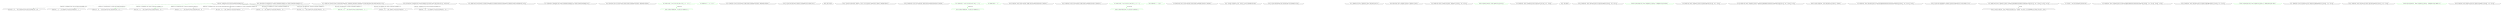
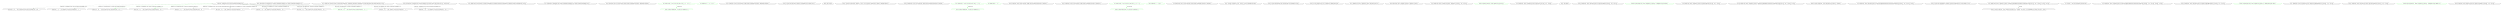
  digraph {
    fontname="IBM Plex Mono"
    node [fontname="IBM Plex Mono" cluster="Humanizer.Configuration.CollectionFormatterRegistry.CollectionFormatterRegistry()" file="ToQuantityTests.cs"]
    edge [color=darkseagreen4 fontname="IBM Plex Mono" style=dashed]
    n1 [label="Humanizer.Configuration.CollectionFormatterRegistry" cluster="" file=""]
    n2 [label="Register(''en'', new OxfordStyleCollectionFormatter(''and''))" span="9-9" file=""]
    n3 [label="Register(''it'', new DefaultCollectionFormatter(''e''))" span="10-10" file=""]
    n4 [label="Register(''de'', new DefaultCollectionFormatter(''und''))" span="11-11" file=""]
    n5 [label="Register(''dk'', new DefaultCollectionFormatter(''og''))" span="12-12" file=""]
    n6 [label="Register(''nl'', new DefaultCollectionFormatter(''en''))" span="13-13" file=""]
    n7 [label="Register(''pt'', new DefaultCollectionFormatter(''e''))" span="14-14" file=""]
    n8 [label="Register(''nn'', new DefaultCollectionFormatter(''og''))" span="15-15" file=""]
    n9 [label="Register(''nb'', new DefaultCollectionFormatter(''og''))" span="16-16" file=""]
    n10 [color=green community=0 label="Register(''ro'', new DefaultCollectionFormatter(''și''))" prediction=0 span="15-15" file=""]
    n11 [label="Register(''pt'', new DefaultCollectionFormatter(''e''))" span="14-14" file=""]
    n12 [label="Register(''nn'', new DefaultCollectionFormatter(''og''))" span="16-16" file=""]
    n13 [label="Entry Humanizer.Configuration.CollectionFormatterRegistry.CollectionFormatterRegistry()" span="6-6" file=""]
    n14 [cluster="Humanizer.Localisation.CollectionFormatters.OxfordStyleCollectionFormatter.OxfordStyleCollectionFormatter(string)" label="Entry Humanizer.Localisation.CollectionFormatters.OxfordStyleCollectionFormatter.OxfordStyleCollectionFormatter(string)" span="8-8" file=""]
    n15 [cluster="Humanizer.Configuration.LocaliserRegistry<TLocaliser>.Register(string, TLocaliser)" label="Entry Humanizer.Configuration.LocaliserRegistry<TLocaliser>.Register(string, TLocaliser)" span="54-54" file=""]
    n16 [cluster="Humanizer.Localisation.CollectionFormatters.DefaultCollectionFormatter.DefaultCollectionFormatter(string)" label="Entry Humanizer.Localisation.CollectionFormatters.DefaultCollectionFormatter.DefaultCollectionFormatter(string)" span="10-10" file=""]
    n17 [label="Exit Humanizer.Configuration.CollectionFormatterRegistry.CollectionFormatterRegistry()" span="6-6" file=""]
    n18 [cluster="Humanizer.Tests.Localisation.roRO.CollectionFormatterTests.MoreThanTwoItems()" file="CollectionFormatterTests.cs" label="Entry Humanizer.Tests.Localisation.roRO.CollectionFormatterTests.MoreThanTwoItems()" span="29-29"]
    n19 [cluster="Humanizer.Tests.Localisation.roRO.CollectionFormatterTests.MoreThanTwoItems()" color=green community=0 file="CollectionFormatterTests.cs" label="var collection = new List<int>(new int[] { 1, 2, 3 })" prediction=1 span="31-31"]
    n20 [cluster="Humanizer.Tests.Localisation.roRO.CollectionFormatterTests.MoreThanTwoItems()" color=green community=0 file="CollectionFormatterTests.cs" label="Assert.Equal(humanized, collection.Humanize())" prediction=1 span="33-33"]
    n21 [cluster="Humanizer.Tests.Localisation.roRO.CollectionFormatterTests.MoreThanTwoItems()" color=green community=0 file="CollectionFormatterTests.cs" label="var humanized = ''1, 2 și 3''" prediction=2 span="32-32"]
    n22 [cluster="Humanizer.Tests.Localisation.roRO.CollectionFormatterTests.MoreThanTwoItems()" file="CollectionFormatterTests.cs" label="Exit Humanizer.Tests.Localisation.roRO.CollectionFormatterTests.MoreThanTwoItems()" span="29-29"]
    n23 [cluster="System.Collections.Generic.IEnumerable<T>.Humanize<T>()" file="CollectionFormatterTests.cs" label="Entry System.Collections.Generic.IEnumerable<T>.Humanize<T>()" span="17-17"]
    n24 [cluster="Unk.Equal" file="CollectionFormatterTests.cs" label="Entry Unk.Equal"]
    n25 [cluster="System.Collections.Generic.List<T>.List(System.Collections.Generic.IEnumerable<T>)" file="CollectionFormatterTests.cs" label="Entry System.Collections.Generic.List<T>.List(System.Collections.Generic.IEnumerable<T>)" span="0-0"]
    n26 [cluster="Humanizer.Tests.Localisation.roRO.CollectionFormatterTests.OneItem()" file="CollectionFormatterTests.cs" label="Entry Humanizer.Tests.Localisation.roRO.CollectionFormatterTests.OneItem()" span="13-13"]
    n27 [cluster="Humanizer.Tests.Localisation.roRO.CollectionFormatterTests.OneItem()" color=green community=0 file="CollectionFormatterTests.cs" label="var collection = new List<int>(new int[] { 1 })" prediction=4 span="15-15"]
    n28 [cluster="Humanizer.Tests.Localisation.roRO.CollectionFormatterTests.OneItem()" color=green community=0 file="CollectionFormatterTests.cs" label="Assert.Equal(humanized, collection.Humanize())" prediction=4 span="17-17"]
    n29 [cluster="Humanizer.Tests.Localisation.roRO.CollectionFormatterTests.OneItem()" color=green community=0 file="CollectionFormatterTests.cs" label="var humanized = ''1''" prediction=5 span="16-16"]
    n30 [cluster="Humanizer.Tests.Localisation.roRO.CollectionFormatterTests.OneItem()" file="CollectionFormatterTests.cs" label="Exit Humanizer.Tests.Localisation.roRO.CollectionFormatterTests.OneItem()" span="13-13"]
    n31 [cluster="Humanizer.Tests.Localisation.roRO.CollectionFormatterTests.TwoItems()" file="CollectionFormatterTests.cs" label="Entry Humanizer.Tests.Localisation.roRO.CollectionFormatterTests.TwoItems()" span="21-21"]
    n32 [cluster="Humanizer.Tests.Localisation.roRO.CollectionFormatterTests.TwoItems()" color=green community=0 file="CollectionFormatterTests.cs" label="var collection = new List<int>(new int[] { 1, 2 })" prediction=7 span="23-23"]
    n33 [cluster="Humanizer.Tests.Localisation.roRO.CollectionFormatterTests.TwoItems()" color=green community=0 file="CollectionFormatterTests.cs" label="Assert.Equal(humanized, collection.Humanize())" prediction=7 span="25-25"]
    n34 [cluster="Humanizer.Tests.Localisation.roRO.CollectionFormatterTests.TwoItems()" color=green community=0 file="CollectionFormatterTests.cs" label="var humanized = ''1 și 2''" prediction=8 span="24-24"]
    n35 [cluster="Humanizer.Tests.Localisation.roRO.CollectionFormatterTests.TwoItems()" file="CollectionFormatterTests.cs" label="Exit Humanizer.Tests.Localisation.roRO.CollectionFormatterTests.TwoItems()" span="21-21"]
    n36 [cluster="string.ToQuantity(int, string, System.IFormatProvider)" label="Entry string.ToQuantity(int, string, System.IFormatProvider)" span="64-64"]
    n37 [cluster="System.Globalization.CultureInfo.CultureInfo(string)" label="Entry System.Globalization.CultureInfo.CultureInfo(string)" span="0-0"]
+   n38 [cluster="string.ToQuantity(int, Humanizer.ShowQuantityAs)" label="Entry string.ToQuantity(int, Humanizer.ShowQuantityAs)" span="46-46"]
    n39 [cluster="Humanizer.Tests.ToQuantityTests.ToQuantityTests()" label="Entry Humanizer.Tests.ToQuantityTests.ToQuantityTests()" span="8-8"]
    n40 [cluster="Humanizer.Tests.ToQuantityTests.ToQuantityTests()" label="Exit Humanizer.Tests.ToQuantityTests.ToQuantityTests()" span="8-8"]
    n41 [cluster="Humanizer.Tests.ToQuantityTests.ToQuantity(string, int, string)" label="Entry Humanizer.Tests.ToQuantityTests.ToQuantity(string, int, string)" span="25-25"]
    n42 [cluster="Humanizer.Tests.ToQuantityTests.ToQuantity(string, int, string)" color=green community=0 label="Assert.Equal(expected, word.ToQuantity(quatity))" prediction=10 span="27-27"]
    n43 [cluster="Humanizer.Tests.ToQuantityTests.ToQuantity(string, int, string)" label="Exit Humanizer.Tests.ToQuantityTests.ToQuantity(string, int, string)" span="25-25"]
    n44 [cluster="Unk.Equal" label="Entry Unk.Equal"]
    n45 [cluster="Humanizer.Tests.ToQuantityTests.ToQuantityWords(string, int, string)" label="Entry Humanizer.Tests.ToQuantityTests.ToQuantityWords(string, int, string)" span="78-78"]
    n46 [cluster="Humanizer.Tests.ToQuantityTests.ToQuantityWords(string, int, string)" color=green community=0 label="Assert.Equal(expected, word.ToQuantity(quatity, ShowQuantityAs.Words))" prediction=11 span="80-80"]
    n47 [cluster="Humanizer.Tests.ToQuantityTests.ToQuantityWords(string, int, string)" label="Exit Humanizer.Tests.ToQuantityTests.ToQuantityWords(string, int, string)" span="78-78"]
    n48 [cluster="Humanizer.Tests.ToQuantityTests.ToQuantityWordsWithCurrentCultureFormatting(string, int, string, string)" label="Entry Humanizer.Tests.ToQuantityTests.ToQuantityWordsWithCurrentCultureFormatting(string, int, string, string)" span="95-95"]
    n49 [cluster="Humanizer.Tests.ToQuantityTests.ToQuantityWordsWithCurrentCultureFormatting(string, int, string, string)" label="Assert.Equal(expected, word.ToQuantity(quantity, format))" span="97-97"]
    n50 [cluster="Humanizer.Tests.ToQuantityTests.ToQuantityWordsWithCurrentCultureFormatting(string, int, string, string)" label="Exit Humanizer.Tests.ToQuantityTests.ToQuantityWordsWithCurrentCultureFormatting(string, int, string, string)" span="95-95"]
    n51 [cluster="System.StringComparer.Create(System.Globalization.CultureInfo, bool)" label="Entry System.StringComparer.Create(System.Globalization.CultureInfo, bool)" span="0-0"]
    n52 [cluster="Humanizer.Tests.ToQuantityTests.ToQuantityWordsWithCustomCultureFormatting(string, int, string, string, string)" label="Entry Humanizer.Tests.ToQuantityTests.ToQuantityWordsWithCustomCultureFormatting(string, int, string, string, string)" span="110-110"]
    n53 [cluster="Humanizer.Tests.ToQuantityTests.ToQuantityWordsWithCustomCultureFormatting(string, int, string, string, string)" label="Assert.Equal(expected, word.ToQuantity(quantity, format, culture), StringComparer.Create(culture, false))" span="113-113"]
    n54 [cluster="Humanizer.Tests.ToQuantityTests.ToQuantityWordsWithCustomCultureFormatting(string, int, string, string, string)" label="var culture = new CultureInfo(cultureCode)" span="112-112"]
    n55 [cluster="Humanizer.Tests.ToQuantityTests.ToQuantityWordsWithCustomCultureFormatting(string, int, string, string, string)" label="Exit Humanizer.Tests.ToQuantityTests.ToQuantityWordsWithCustomCultureFormatting(string, int, string, string, string)" span="110-110"]
    n56 [cluster="Humanizer.Tests.ToQuantityTests.ToQuantityWithNoQuantity(string, int, string)" label="Entry Humanizer.Tests.ToQuantityTests.ToQuantityWithNoQuantity(string, int, string)" span="42-42"]
    n57 [cluster="Humanizer.Tests.ToQuantityTests.ToQuantityWithNoQuantity(string, int, string)" color=green community=0 label="Assert.Equal(expected, word.ToQuantity(quatity, ShowQuantityAs.None))" prediction=12 span="44-44"]
    n58 [cluster="Humanizer.Tests.ToQuantityTests.ToQuantityWithNoQuantity(string, int, string)" label="Exit Humanizer.Tests.ToQuantityTests.ToQuantityWithNoQuantity(string, int, string)" span="42-42"]
    n59 [cluster="Humanizer.Tests.ToQuantityTests.ToQuantityNumeric(string, int, string)" label="Entry Humanizer.Tests.ToQuantityTests.ToQuantityNumeric(string, int, string)" span="59-59"]
    n60 [cluster="Humanizer.Tests.ToQuantityTests.ToQuantityNumeric(string, int, string)" color=green community=0 label="Assert.Equal(expected, word.ToQuantity(quatity, ShowQuantityAs.Numeric))" prediction=13 span="62-62"]
    n61 [cluster="Humanizer.Tests.ToQuantityTests.ToQuantityNumeric(string, int, string)" label="Exit Humanizer.Tests.ToQuantityTests.ToQuantityNumeric(string, int, string)" span="59-59"]
    n1 -> n2 [label="Humanizer.Configuration.CollectionFormatterRegistry"]
    n1 -> n3 [label="Humanizer.Configuration.CollectionFormatterRegistry"]
    n1 -> n4 [color=green label="Humanizer.Configuration.CollectionFormatterRegistry"]
    n1 -> n5 [color=green label="Humanizer.Configuration.CollectionFormatterRegistry"]
    n1 -> n6 [label="Humanizer.Configuration.CollectionFormatterRegistry"]
    n1 -> n7 [label="Humanizer.Configuration.CollectionFormatterRegistry"]
    n1 -> n8 [label="Humanizer.Configuration.CollectionFormatterRegistry"]
    n1 -> n9 [label="Humanizer.Configuration.CollectionFormatterRegistry"]
    n1 -> n10 [label="Humanizer.Configuration.CollectionFormatterRegistry"]
    n1 -> n11 [label="Humanizer.Configuration.CollectionFormatterRegistry"]
    n1 -> n12 [label="Humanizer.Configuration.CollectionFormatterRegistry"]
    n19 -> n20 [color=green label=collection]
    n27 -> n28 [color=green label=collection]
    n32 -> n33 [color=green label=collection]
    n52 -> n53 [label=string]
  }
